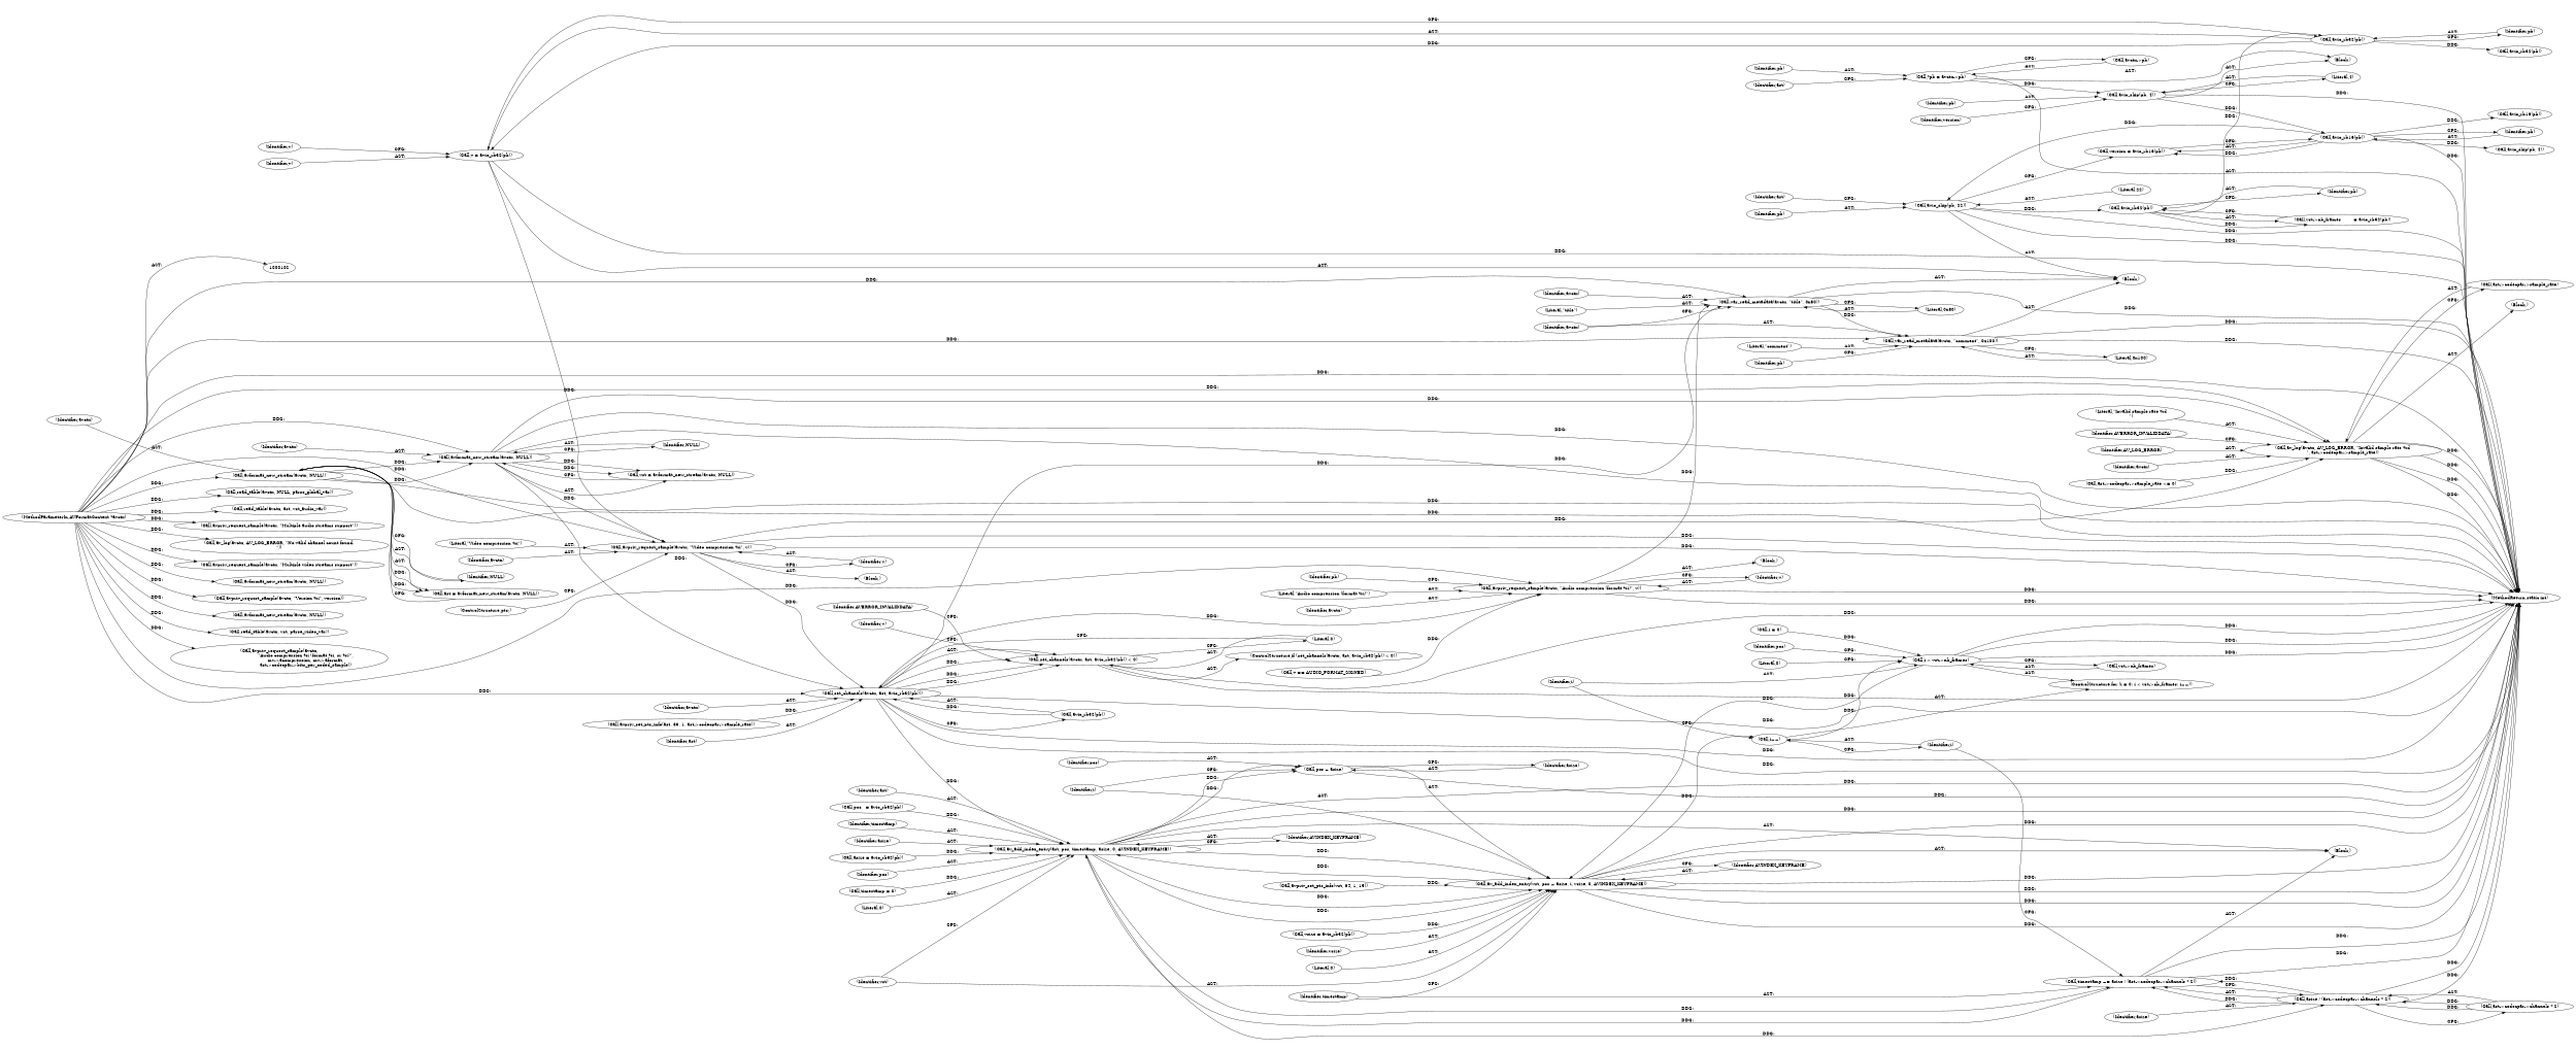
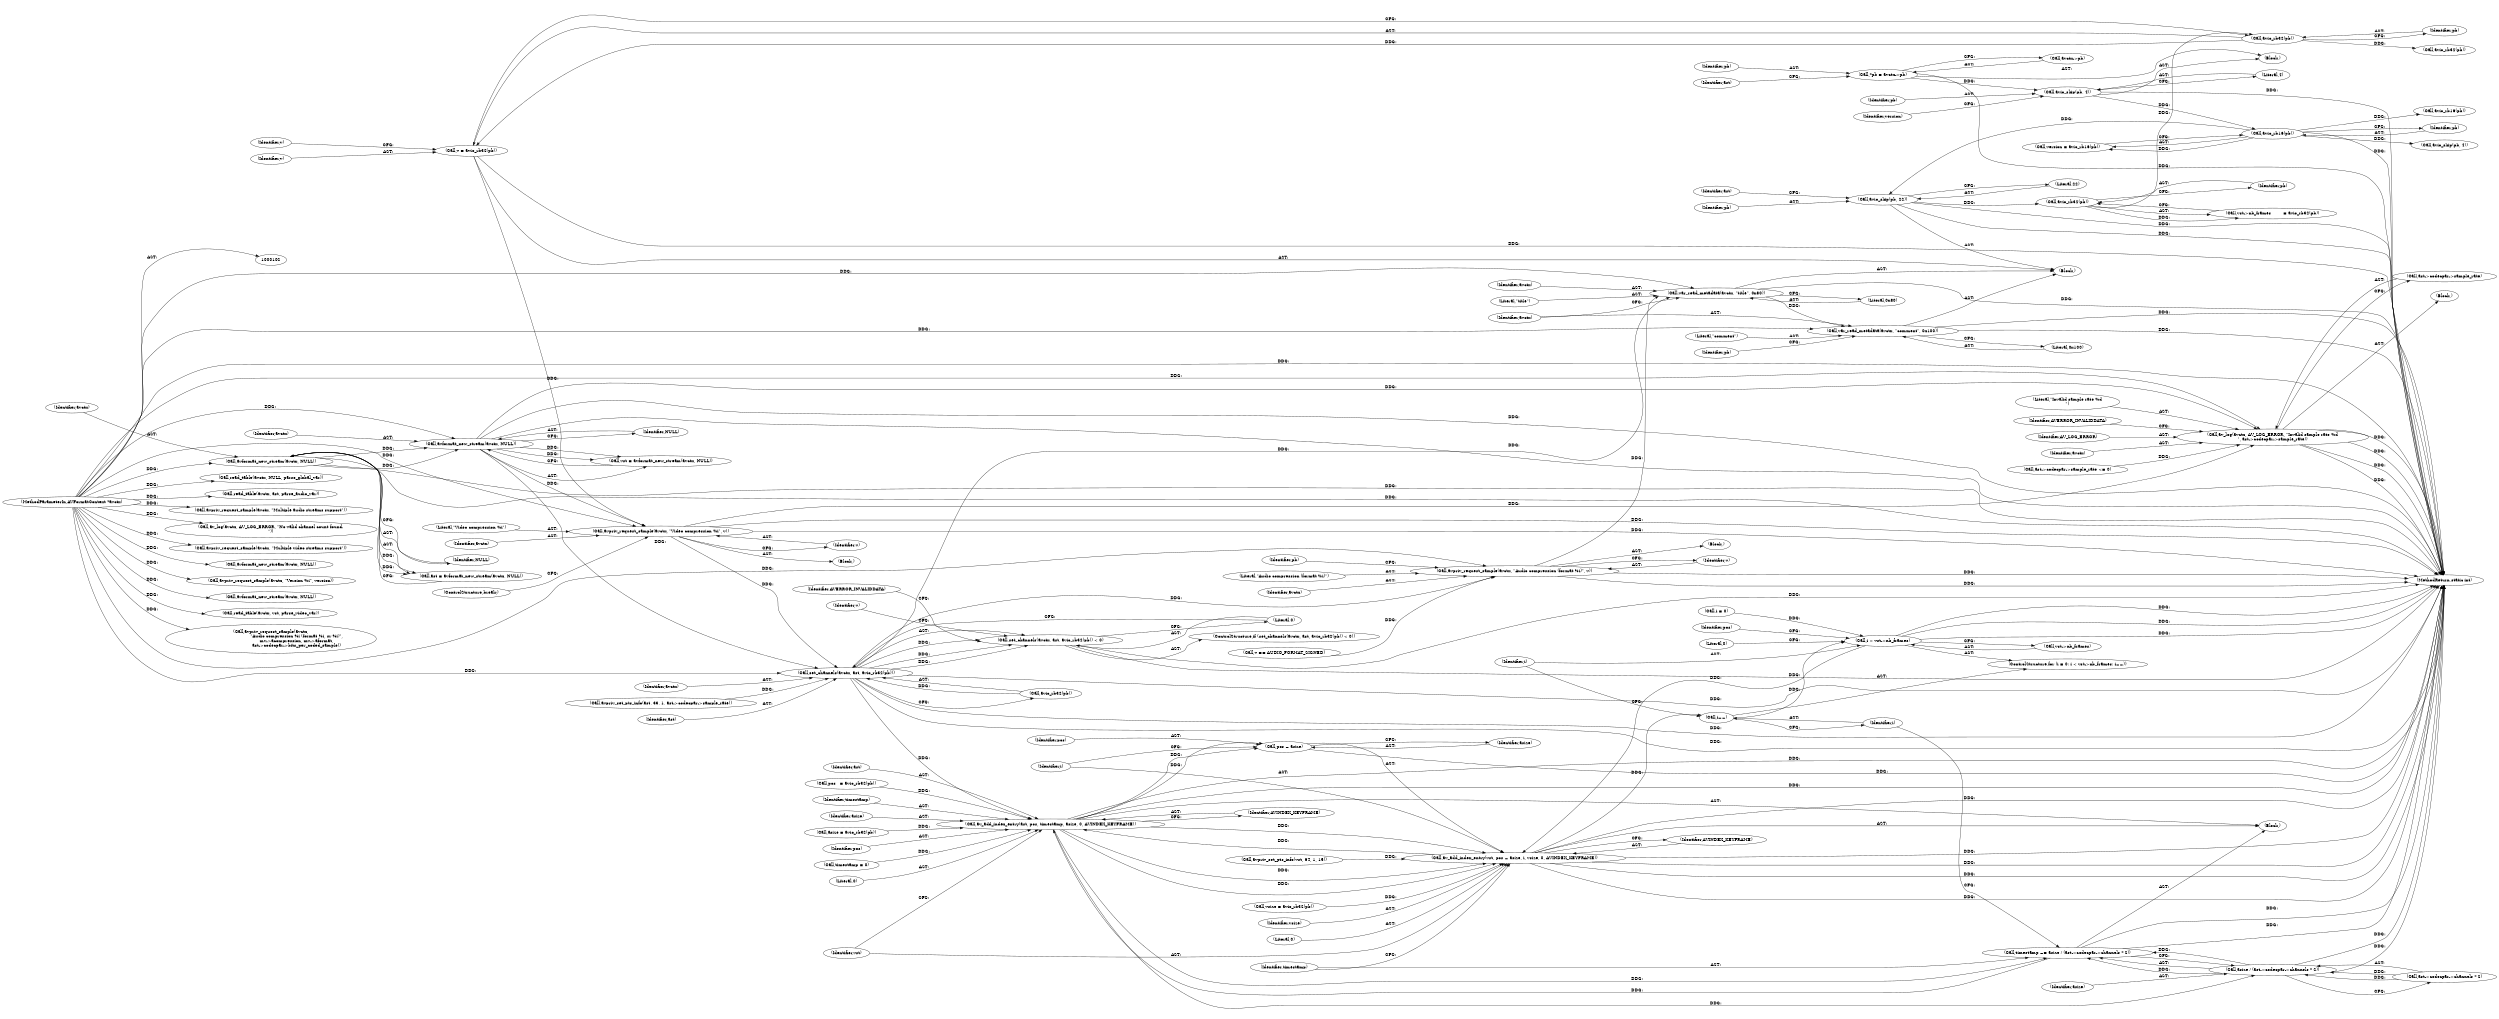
  digraph {
    rankdir=LR
    n1 [label="(Call,avpriv_request_sample(avctx, \"Video compression %i\", v))"]
    n2 [label="(Call,av_log(avctx, AV_LOG_ERROR, \"Invalid sample rate %d\n\", ast->codecpar->sample_rate))"]
    n3 [label="(Call,set_channels(avctx, ast, avio_rb32(pb)))"]
    n4 [label="(Identifier,v)"]
    n5 [label="(Block,)"]
    n6 [label="(MethodReturn,static int)"]
    n7 [label="(Block,)"]
    n8 [label="(Call,ast->codecpar->sample_rate)"]
    n9 [label="(Call,avpriv_request_sample(avctx, \"Audio compression (format %i)\", v))"]
    n10 [label="(Call,var_read_metadata(avctx, \"title\", 0x80))"]
    n11 [label="(Call,set_channels(avctx, ast, avio_rb32(pb)) < 0)"]
    n12 [label="(Call,av_add_index_entry(ast, pos, timestamp, asize, 0, AVINDEX_KEYFRAME))"]
    n13 [label="(Call,avio_rb32(pb))"]
    n14 [label="(Call,avformat_new_stream(avctx, NULL))"]
    n15 [label="(Identifier,NULL)"]
    n16 [label="(Call,vst = avformat_new_stream(avctx, NULL))"]
    n17 [label="(Call,avformat_new_stream(avctx, NULL))"]
    n18 [label="(Identifier,NULL)"]
    n19 [label="(Call,ast = avformat_new_stream(avctx, NULL))"]
    n20 [label="(MethodParameterIn,AVFormatContext *avctx)"]
    n21 [label="(Call,var_read_metadata(avctx, \"comment\", 0x100))"]
    n22 [label="(Call,read_table(avctx, NULL, parse_global_var))"]
-   n23 [label="(Call,read_table(avctx, ast, vst_audio_var))"]
+   n23 [label="(Call,read_table(avctx, ast, parse_audio_var))"]
    n24 [label="(Call,avpriv_request_sample(avctx, \"Multiple audio streams support\"))"]
    n25 [label="(Call,av_log(avctx, AV_LOG_ERROR, \"No valid channel count found.\n\"))"]
    n26 [label="(Call,avpriv_request_sample(avctx, \"Multiple video streams support\"))"]
    n27 [label="(Call,avformat_new_stream(avctx, NULL))"]
    n28 [label="(Call,avpriv_request_sample(avctx, \"Version %i\", version))"]
    n29 [label="(Call,avformat_new_stream(avctx, NULL))"]
    n30 [label="(Call,read_table(avctx, vst, parse_video_var))"]
    n31 [label="(Call,avpriv_request_sample(avctx,\n                                      \"Audio compression %i (format %i, sr %i)\",\n                                      mv->acompression, mv->aformat,\n                                      ast->codecpar->bits_per_coded_sample))"]
    1000102
    n33 [label="(Block,)"]
    n34 [label="(Identifier,v)"]
    n35 [label="(Block,)"]
    n36 [label="(Literal,0x80)"]
    n37 [label="(Literal,0x100)"]
    n38 [label="(Call,v = avio_rb32(pb))"]
    n39 [label="(Call,avio_rb32(pb))"]
    n40 [label="(Call,avio_rb32(pb))"]
    n41 [label="(Identifier,pb)"]
    n42 [label="(Call,avio_rb32(pb))"]
    n43 [label="(Call,vst->nb_frames         = avio_rb32(pb))"]
    n44 [label="(Identifier,pb)"]
    n45 [label="(Call,avio_skip(pb, 22))"]
    n46 [label="(Literal,22)"]
    n47 [label="(Call,avio_rb16(pb))"]
    n48 [label="(Call,avio_skip(pb, 4))"]
    n49 [label="(Call,avio_rb16(pb))"]
    n50 [label="(Identifier,pb)"]
    n51 [label="(Call,version = avio_rb16(pb))"]
    n52 [label="(Call,avio_skip(pb, 4))"]
    n53 [label="(Block,)"]
    n54 [label="(Literal,4)"]
    n55 [label="(Call,*pb = avctx->pb)"]
    n56 [label="(Call,avctx->pb)"]
    n57 [label="(Literal,0)"]
    n58 [label="(ControlStructure,if (set_channels(avctx, ast, avio_rb32(pb)) < 0))"]
    n59 [label="(Call,av_add_index_entry(vst, pos + asize, i, vsize, 0, AVINDEX_KEYFRAME))"]
    n60 [label="(Call,pos + asize)"]
    n61 [label="(Call,timestamp += asize / (ast->codecpar->channels * 2))"]
    n62 [label="(Call,asize / (ast->codecpar->channels * 2))"]
    n63 [label="(Block,)"]
    n64 [label="(Identifier,AVINDEX_KEYFRAME)"]
    n65 [label="(Call,i++)"]
    n66 [label="(Identifier,AVINDEX_KEYFRAME)"]
    n67 [label="(Identifier,asize)"]
    n68 [label="(Call,ast->codecpar->channels * 2)"]
    n69 [label="(Call,i < vst->nb_frames)"]
    n70 [label="(ControlStructure,for (i = 0; i < vst->nb_frames; i++))"]
    n71 [label="(Identifier,i)"]
    n72 [label="(Call,vst->nb_frames)"]
-   n73 [label="(ControlStructure,pts;)"]
+   n73 [label="(ControlStructure,break;)"]
    n74 [label="(Call,avpriv_set_pts_info(vst, 64, 1, 15))"]
    n75 [label="(Identifier,pb)"]
    n76 [label="(Call,ast->codecpar->sample_rate <= 0)"]
    n77 [label="(Identifier,pos)"]
    n78 [label="(Identifier,AVERROR_INVALIDDATA)"]
    n79 [label="(Call,asize = avio_rb32(pb))"]
    n80 [label="(Call,i = 0)"]
    n81 [label="(Identifier,avctx)"]
    n82 [label="(Literal,\"Invalid sample rate %d\n\")"]
    n83 [label="(Identifier,avctx)"]
    n84 [label="(Identifier,pos)"]
    n85 [label="(Identifier,version)"]
    n86 [label="(Literal,\"Audio compression (format %i)\")"]
    n87 [label="(Identifier,pos)"]
    n88 [label="(Identifier,pb)"]
    n89 [label="(Literal,\"Video compression %i\")"]
    n90 [label="(Identifier,avctx)"]
    n91 [label="(Identifier,pb)"]
    n92 [label="(Identifier,AVERROR_INVALIDDATA)"]
    n93 [label="(Literal,0)"]
    n94 [label="(Identifier,pb)"]
    n95 [label="(Identifier,v)"]
    n96 [label="(Call,timestamp = 0)"]
    n97 [label="(Call,vsize = avio_rb32(pb))"]
    n98 [label="(Identifier,ast)"]
    n99 [label="(Call,v == AUDIO_FORMAT_SIGNED)"]
    n100 [label="(Literal,\"title\")"]
    n101 [label="(Identifier,AV_LOG_ERROR)"]
    n102 [label="(Identifier,avctx)"]
    n103 [label="(Identifier,vsize)"]
    n104 [label="(Identifier,avctx)"]
    n105 [label="(Literal,\"comment\")"]
    n106 [label="(Identifier,ast)"]
    n107 [label="(Literal,0)"]
    n108 [label="(Identifier,ast)"]
    n109 [label="(Identifier,timestamp)"]
    n110 [label="(Identifier,ast)"]
    n111 [label="(Identifier,v)"]
    n112 [label="(Literal,0)"]
    n113 [label="(Identifier,v)"]
    n114 [label="(Identifier,avctx)"]
    n115 [label="(Identifier,vst)"]
    n116 [label="(Call,pos   = avio_rb32(pb))"]
    n117 [label="(Call,avpriv_set_pts_info(ast, 33, 1, ast->codecpar->sample_rate))"]
    n118 [label="(Identifier,asize)"]
    n119 [label="(Identifier,timestamp)"]
    n120 [label="(Identifier,pb)"]
    n121 [label="(Identifier,i)"]
    n122 [label="(Identifier,asize)"]
    n123 [label="(Identifier,avctx)"]
    n124 [label="(Identifier,avctx)"]
    n125 [label="(Identifier,i)"]
    n1 -> n2 [label="DDG: "]
    n1 -> n3 [label="DDG: "]
    n1 -> n4 [label="CFG: "]
    n1 -> n5 [label="AST: "]
    n1 -> n6 [label="DDG: "]
    n1 -> n6 [label="DDG: "]
    n2 -> n6 [label="DDG: "]
    n2 -> n6 [label="DDG: "]
    n2 -> n6 [label="DDG: "]
    n2 -> n6 [label="DDG: "]
    n2 -> n7 [label="AST: "]
    n2 -> n8 [label="CFG: "]
    n3 -> n6 [label="DDG: "]
    n3 -> n6 [label="DDG: "]
    n3 -> n6 [label="DDG: "]
    n3 -> n9 [label="DDG: "]
    n3 -> n10 [label="DDG: "]
    n3 -> n11 [label="AST: "]
    n3 -> n11 [label="DDG: "]
    n3 -> n11 [label="DDG: "]
    n3 -> n11 [label="DDG: "]
    n3 -> n12 [label="DDG: "]
    n3 -> n13 [label="CFG: "]
    n4 -> n1 [label="AST: "]
    n8 -> n2 [label="AST: "]
    n9 -> n6 [label="DDG: "]
    n9 -> n6 [label="DDG: "]
    n9 -> n10 [label="DDG: "]
    n9 -> n33 [label="AST: "]
    n9 -> n34 [label="CFG: "]
    n10 -> n6 [label="DDG: "]
    n10 -> n21 [label="DDG: "]
    n10 -> n35 [label="AST: "]
    n10 -> n36 [label="CFG: "]
    n11 -> n6 [label="DDG: "]
    n11 -> n6 [label="DDG: "]
    n11 -> n57 [label="CFG: "]
    n11 -> n58 [label="AST: "]
    n12 -> n6 [label="DDG: "]
    n12 -> n6 [label="DDG: "]
    n12 -> n59 [label="DDG: "]
    n12 -> n59 [label="DDG: "]
    n12 -> n59 [label="DDG: "]
    n12 -> n60 [label="DDG: "]
    n12 -> n60 [label="DDG: "]
    n12 -> n61 [label="DDG: "]
    n12 -> n62 [label="DDG: "]
    n12 -> n63 [label="AST: "]
    n12 -> n64 [label="CFG: "]
    n13 -> n3 [label="AST: "]
    n13 -> n3 [label="DDG: "]
    n14 -> n1 [label="DDG: "]
    n14 -> n2 [label="DDG: "]
    n14 -> n3 [label="DDG: "]
    n14 -> n6 [label="DDG: "]
    n14 -> n6 [label="DDG: "]
    n14 -> n15 [label="CFG: "]
    n14 -> n16 [label="AST: "]
    n14 -> n16 [label="DDG: "]
    n14 -> n16 [label="DDG: "]
    n15 -> n14 [label="AST: "]
    n16 -> n14 [label="CFG: "]
    n17 -> n6 [label="DDG: "]
    n17 -> n6 [label="DDG: "]
    n17 -> n14 [label="DDG: "]
    n17 -> n14 [label="DDG: "]
    n17 -> n18 [label="CFG: "]
    n17 -> n19 [label="AST: "]
    n17 -> n19 [label="DDG: "]
    n17 -> n19 [label="DDG: "]
    n18 -> n17 [label="AST: "]
    n19 -> n17 [label="CFG: "]
    n20 -> n1 [label="DDG: "]
    n20 -> n2 [label="DDG: "]
    n20 -> n3 [label="DDG: "]
    n20 -> n6 [label="DDG: "]
    n20 -> n9 [label="DDG: "]
    n20 -> n10 [label="DDG: "]
    n20 -> n14 [label="DDG: "]
    n20 -> n17 [label="DDG: "]
    n20 -> n21 [label="DDG: "]
    n20 -> n22 [label="DDG: "]
    n20 -> n23 [label="DDG: "]
    n20 -> n24 [label="DDG: "]
    n20 -> n25 [label="DDG: "]
    n20 -> n26 [label="DDG: "]
    n20 -> n27 [label="DDG: "]
    n20 -> n28 [label="DDG: "]
    n20 -> n29 [label="DDG: "]
    n20 -> n30 [label="DDG: "]
    n20 -> n31 [label="DDG: "]
    n20 -> 1000102 [label="AST: "]
    n21 -> n6 [label="DDG: "]
    n21 -> n6 [label="DDG: "]
    n21 -> n35 [label="AST: "]
    n21 -> n37 [label="CFG: "]
    n34 -> n9 [label="AST: "]
    n36 -> n10 [label="AST: "]
    n37 -> n21 [label="AST: "]
    n38 -> n1 [label="DDG: "]
    n38 -> n6 [label="DDG: "]
    n38 -> n35 [label="AST: "]
    n38 -> n39 [label="CFG: "]
    n39 -> n38 [label="AST: "]
    n39 -> n38 [label="DDG: "]
    n39 -> n40 [label="DDG: "]
    n39 -> n41 [label="CFG: "]
    n41 -> n39 [label="AST: "]
    n42 -> n39 [label="DDG: "]
    n42 -> n43 [label="AST: "]
    n42 -> n43 [label="DDG: "]
    n42 -> n44 [label="CFG: "]
    n43 -> n42 [label="CFG: "]
    n44 -> n42 [label="AST: "]
    n45 -> n6 [label="DDG: "]
    n45 -> n6 [label="DDG: "]
    n45 -> n35 [label="AST: "]
    n45 -> n42 [label="DDG: "]
-   n45 -> n51 [label="CFG: "]
+   n45 -> n46 [label="CFG: "]
    n46 -> n45 [label="AST: "]
    n47 -> n6 [label="DDG: "]
    n47 -> n45 [label="DDG: "]
    n47 -> n48 [label="DDG: "]
    n47 -> n49 [label="DDG: "]
    n47 -> n50 [label="CFG: "]
    n47 -> n51 [label="AST: "]
    n47 -> n51 [label="DDG: "]
    n50 -> n47 [label="AST: "]
    n51 -> n47 [label="CFG: "]
    n52 -> n6 [label="DDG: "]
    n52 -> n47 [label="DDG: "]
    n52 -> n53 [label="AST: "]
    n52 -> n54 [label="CFG: "]
    n54 -> n52 [label="AST: "]
-   n55 -> n6 [label="AST: "]
+   n55 -> n6 [label="DDG: "]
    n55 -> n52 [label="DDG: "]
    n55 -> n53 [label="AST: "]
    n55 -> n56 [label="CFG: "]
    n56 -> n55 [label="AST: "]
    n57 -> n3 [label="CFG: "]
    n57 -> n11 [label="AST: "]
    n59 -> n6 [label="DDG: "]
    n59 -> n6 [label="DDG: "]
    n59 -> n6 [label="DDG: "]
    n59 -> n6 [label="DDG: "]
    n59 -> n6 [label="DDG: "]
    n59 -> n12 [label="DDG: "]
    n59 -> n63 [label="AST: "]
    n59 -> n65 [label="DDG: "]
    n59 -> n66 [label="CFG: "]
    n60 -> n6 [label="DDG: "]
    n60 -> n59 [label="AST: "]
    n60 -> n67 [label="CFG: "]
    n61 -> n6 [label="DDG: "]
    n61 -> n6 [label="DDG: "]
    n61 -> n12 [label="DDG: "]
    n61 -> n62 [label="CFG: "]
    n61 -> n63 [label="AST: "]
    n62 -> n6 [label="DDG: "]
    n62 -> n6 [label="DDG: "]
    n62 -> n61 [label="AST: "]
    n62 -> n61 [label="DDG: "]
    n62 -> n61 [label="DDG: "]
    n62 -> n68 [label="CFG: "]
    n64 -> n12 [label="AST: "]
    n65 -> n69 [label="DDG: "]
    n65 -> n70 [label="AST: "]
    n65 -> n71 [label="CFG: "]
    n66 -> n59 [label="AST: "]
    n67 -> n60 [label="AST: "]
    n68 -> n62 [label="AST: "]
    n68 -> n62 [label="DDG: "]
    n68 -> n62 [label="DDG: "]
    n69 -> n6 [label="DDG: "]
    n69 -> n6 [label="DDG: "]
    n69 -> n6 [label="DDG: "]
    n69 -> n59 [label="DDG: "]
    n69 -> n70 [label="AST: "]
    n69 -> n72 [label="CFG: "]
    n71 -> n61 [label="CFG: "]
    n71 -> n65 [label="AST: "]
    n72 -> n69 [label="AST: "]
    n73 -> n1 [label="CFG: "]
    n74 -> n59 [label="DDG: "]
    n75 -> n9 [label="CFG: "]
    n76 -> n2 [label="DDG: "]
    n77 -> n60 [label="AST: "]
    n78 -> n11 [label="CFG: "]
    n79 -> n12 [label="DDG: "]
    n80 -> n69 [label="DDG: "]
    n81 -> n17 [label="AST: "]
    n82 -> n2 [label="AST: "]
    n83 -> n10 [label="CFG: "]
    n83 -> n21 [label="AST: "]
    n84 -> n69 [label="CFG: "]
    n85 -> n52 [label="CFG: "]
    n86 -> n9 [label="AST: "]
    n87 -> n12 [label="AST: "]
    n88 -> n55 [label="AST: "]
    n89 -> n1 [label="AST: "]
    n90 -> n9 [label="AST: "]
    n91 -> n45 [label="AST: "]
    n92 -> n2 [label="CFG: "]
    n93 -> n69 [label="CFG: "]
    n94 -> n52 [label="AST: "]
    n95 -> n38 [label="AST: "]
    n96 -> n12 [label="DDG: "]
    n97 -> n59 [label="DDG: "]
    n98 -> n55 [label="CFG: "]
    n99 -> n9 [label="DDG: "]
    n100 -> n10 [label="AST: "]
    n101 -> n2 [label="AST: "]
    n102 -> n14 [label="AST: "]
    n103 -> n59 [label="AST: "]
    n104 -> n10 [label="AST: "]
    n105 -> n21 [label="AST: "]
    n106 -> n3 [label="AST: "]
    n107 -> n12 [label="AST: "]
    n108 -> n12 [label="AST: "]
    n109 -> n59 [label="CFG: "]
    n109 -> n61 [label="AST: "]
    n110 -> n45 [label="CFG: "]
    n111 -> n38 [label="CFG: "]
    n112 -> n59 [label="AST: "]
    n113 -> n11 [label="CFG: "]
    n114 -> n3 [label="AST: "]
    n115 -> n12 [label="CFG: "]
    n115 -> n59 [label="AST: "]
    n116 -> n12 [label="DDG: "]
    n117 -> n3 [label="DDG: "]
    n118 -> n62 [label="AST: "]
    n119 -> n12 [label="AST: "]
    n120 -> n21 [label="CFG: "]
    n121 -> n59 [label="AST: "]
    n121 -> n60 [label="CFG: "]
    n122 -> n12 [label="AST: "]
    n123 -> n2 [label="AST: "]
    n124 -> n1 [label="AST: "]
    n125 -> n65 [label="CFG: "]
    n125 -> n69 [label="AST: "]
  }
